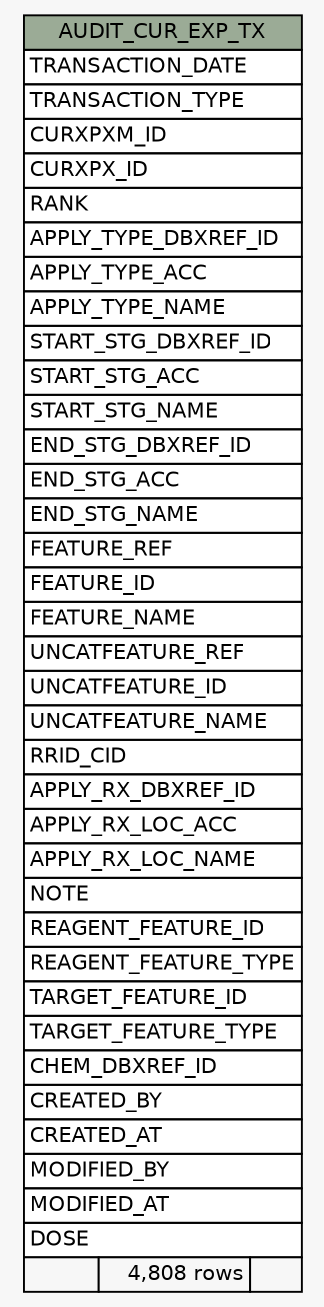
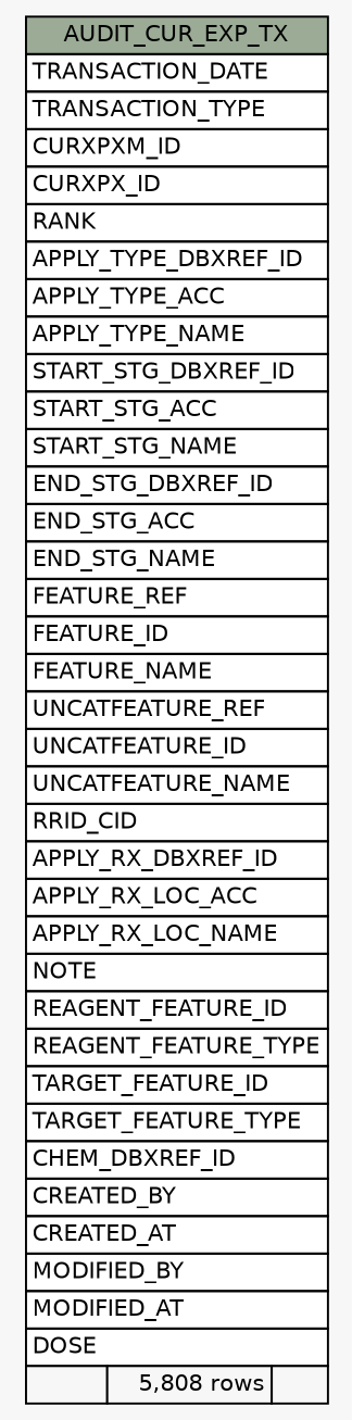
  digraph {
    bgcolor="#f7f7f7"
    fontname=Helvetica
    fontsize=11
    nodesep=0.18
    rankdir=TB
    ranksep=0.46
-   n1 [fontname=Helvetica fontsize=11 label=<     <TABLE BORDER="0" CELLBORDER="1" CELLSPACING="0" BGCOLOR="#ffffff">       <TR><TD COLSPAN="3" BGCOLOR="#9bab96" ALIGN="CENTER">AUDIT_CUR_EXP_TX</TD></TR>       <TR><TD PORT="TRANSACTION_DATE" COLSPAN="3" ALIGN="LEFT">TRANSACTION_DATE</TD></TR>       <TR><TD PORT="TRANSACTION_TYPE" COLSPAN="3" ALIGN="LEFT">TRANSACTION_TYPE</TD></TR>       <TR><TD PORT="CURXPXM_ID" COLSPAN="3" ALIGN="LEFT">CURXPXM_ID</TD></TR>       <TR><TD PORT="CURXPX_ID" COLSPAN="3" ALIGN="LEFT">CURXPX_ID</TD></TR>       <TR><TD PORT="RANK" COLSPAN="3" ALIGN="LEFT">RANK</TD></TR>       <TR><TD PORT="APPLY_TYPE_DBXREF_ID" COLSPAN="3" ALIGN="LEFT">APPLY_TYPE_DBXREF_ID</TD></TR>       <TR><TD PORT="APPLY_TYPE_ACC" COLSPAN="3" ALIGN="LEFT">APPLY_TYPE_ACC</TD></TR>       <TR><TD PORT="APPLY_TYPE_NAME" COLSPAN="3" ALIGN="LEFT">APPLY_TYPE_NAME</TD></TR>       <TR><TD PORT="START_STG_DBXREF_ID" COLSPAN="3" ALIGN="LEFT">START_STG_DBXREF_ID</TD></TR>       <TR><TD PORT="START_STG_ACC" COLSPAN="3" ALIGN="LEFT">START_STG_ACC</TD></TR>       <TR><TD PORT="START_STG_NAME" COLSPAN="3" ALIGN="LEFT">START_STG_NAME</TD></TR>       <TR><TD PORT="END_STG_DBXREF_ID" COLSPAN="3" ALIGN="LEFT">END_STG_DBXREF_ID</TD></TR>       <TR><TD PORT="END_STG_ACC" COLSPAN="3" ALIGN="LEFT">END_STG_ACC</TD></TR>       <TR><TD PORT="END_STG_NAME" COLSPAN="3" ALIGN="LEFT">END_STG_NAME</TD></TR>       <TR><TD PORT="FEATURE_REF" COLSPAN="3" ALIGN="LEFT">FEATURE_REF</TD></TR>       <TR><TD PORT="FEATURE_ID" COLSPAN="3" ALIGN="LEFT">FEATURE_ID</TD></TR>       <TR><TD PORT="FEATURE_NAME" COLSPAN="3" ALIGN="LEFT">FEATURE_NAME</TD></TR>       <TR><TD PORT="UNCATFEATURE_REF" COLSPAN="3" ALIGN="LEFT">UNCATFEATURE_REF</TD></TR>       <TR><TD PORT="UNCATFEATURE_ID" COLSPAN="3" ALIGN="LEFT">UNCATFEATURE_ID</TD></TR>       <TR><TD PORT="UNCATFEATURE_NAME" COLSPAN="3" ALIGN="LEFT">UNCATFEATURE_NAME</TD></TR>       <TR><TD PORT="RRID_CID" COLSPAN="3" ALIGN="LEFT">RRID_CID</TD></TR>       <TR><TD PORT="APPLY_RX_DBXREF_ID" COLSPAN="3" ALIGN="LEFT">APPLY_RX_DBXREF_ID</TD></TR>       <TR><TD PORT="APPLY_RX_LOC_ACC" COLSPAN="3" ALIGN="LEFT">APPLY_RX_LOC_ACC</TD></TR>       <TR><TD PORT="APPLY_RX_LOC_NAME" COLSPAN="3" ALIGN="LEFT">APPLY_RX_LOC_NAME</TD></TR>       <TR><TD PORT="NOTE" COLSPAN="3" ALIGN="LEFT">NOTE</TD></TR>       <TR><TD PORT="REAGENT_FEATURE_ID" COLSPAN="3" ALIGN="LEFT">REAGENT_FEATURE_ID</TD></TR>       <TR><TD PORT="REAGENT_FEATURE_TYPE" COLSPAN="3" ALIGN="LEFT">REAGENT_FEATURE_TYPE</TD></TR>       <TR><TD PORT="TARGET_FEATURE_ID" COLSPAN="3" ALIGN="LEFT">TARGET_FEATURE_ID</TD></TR>       <TR><TD PORT="TARGET_FEATURE_TYPE" COLSPAN="3" ALIGN="LEFT">TARGET_FEATURE_TYPE</TD></TR>       <TR><TD PORT="CHEM_DBXREF_ID" COLSPAN="3" ALIGN="LEFT">CHEM_DBXREF_ID</TD></TR>       <TR><TD PORT="CREATED_BY" COLSPAN="3" ALIGN="LEFT">CREATED_BY</TD></TR>       <TR><TD PORT="CREATED_AT" COLSPAN="3" ALIGN="LEFT">CREATED_AT</TD></TR>       <TR><TD PORT="MODIFIED_BY" COLSPAN="3" ALIGN="LEFT">MODIFIED_BY</TD></TR>       <TR><TD PORT="MODIFIED_AT" COLSPAN="3" ALIGN="LEFT">MODIFIED_AT</TD></TR>       <TR><TD PORT="DOSE" COLSPAN="3" ALIGN="LEFT">DOSE</TD></TR>       <TR><TD ALIGN="LEFT" BGCOLOR="#f7f7f7">  </TD><TD ALIGN="RIGHT" BGCOLOR="#f7f7f7">4,808 rows</TD><TD ALIGN="RIGHT" BGCOLOR="#f7f7f7">  </TD></TR>     </TABLE>> shape=plaintext]
+   n1 [fontname=Helvetica fontsize=11 label=<     <TABLE BORDER="0" CELLBORDER="1" CELLSPACING="0" BGCOLOR="#ffffff">       <TR><TD COLSPAN="3" BGCOLOR="#9bab96" ALIGN="CENTER">AUDIT_CUR_EXP_TX</TD></TR>       <TR><TD PORT="TRANSACTION_DATE" COLSPAN="3" ALIGN="LEFT">TRANSACTION_DATE</TD></TR>       <TR><TD PORT="TRANSACTION_TYPE" COLSPAN="3" ALIGN="LEFT">TRANSACTION_TYPE</TD></TR>       <TR><TD PORT="CURXPXM_ID" COLSPAN="3" ALIGN="LEFT">CURXPXM_ID</TD></TR>       <TR><TD PORT="CURXPX_ID" COLSPAN="3" ALIGN="LEFT">CURXPX_ID</TD></TR>       <TR><TD PORT="RANK" COLSPAN="3" ALIGN="LEFT">RANK</TD></TR>       <TR><TD PORT="APPLY_TYPE_DBXREF_ID" COLSPAN="3" ALIGN="LEFT">APPLY_TYPE_DBXREF_ID</TD></TR>       <TR><TD PORT="APPLY_TYPE_ACC" COLSPAN="3" ALIGN="LEFT">APPLY_TYPE_ACC</TD></TR>       <TR><TD PORT="APPLY_TYPE_NAME" COLSPAN="3" ALIGN="LEFT">APPLY_TYPE_NAME</TD></TR>       <TR><TD PORT="START_STG_DBXREF_ID" COLSPAN="3" ALIGN="LEFT">START_STG_DBXREF_ID</TD></TR>       <TR><TD PORT="START_STG_ACC" COLSPAN="3" ALIGN="LEFT">START_STG_ACC</TD></TR>       <TR><TD PORT="START_STG_NAME" COLSPAN="3" ALIGN="LEFT">START_STG_NAME</TD></TR>       <TR><TD PORT="END_STG_DBXREF_ID" COLSPAN="3" ALIGN="LEFT">END_STG_DBXREF_ID</TD></TR>       <TR><TD PORT="END_STG_ACC" COLSPAN="3" ALIGN="LEFT">END_STG_ACC</TD></TR>       <TR><TD PORT="END_STG_NAME" COLSPAN="3" ALIGN="LEFT">END_STG_NAME</TD></TR>       <TR><TD PORT="FEATURE_REF" COLSPAN="3" ALIGN="LEFT">FEATURE_REF</TD></TR>       <TR><TD PORT="FEATURE_ID" COLSPAN="3" ALIGN="LEFT">FEATURE_ID</TD></TR>       <TR><TD PORT="FEATURE_NAME" COLSPAN="3" ALIGN="LEFT">FEATURE_NAME</TD></TR>       <TR><TD PORT="UNCATFEATURE_REF" COLSPAN="3" ALIGN="LEFT">UNCATFEATURE_REF</TD></TR>       <TR><TD PORT="UNCATFEATURE_ID" COLSPAN="3" ALIGN="LEFT">UNCATFEATURE_ID</TD></TR>       <TR><TD PORT="UNCATFEATURE_NAME" COLSPAN="3" ALIGN="LEFT">UNCATFEATURE_NAME</TD></TR>       <TR><TD PORT="RRID_CID" COLSPAN="3" ALIGN="LEFT">RRID_CID</TD></TR>       <TR><TD PORT="APPLY_RX_DBXREF_ID" COLSPAN="3" ALIGN="LEFT">APPLY_RX_DBXREF_ID</TD></TR>       <TR><TD PORT="APPLY_RX_LOC_ACC" COLSPAN="3" ALIGN="LEFT">APPLY_RX_LOC_ACC</TD></TR>       <TR><TD PORT="APPLY_RX_LOC_NAME" COLSPAN="3" ALIGN="LEFT">APPLY_RX_LOC_NAME</TD></TR>       <TR><TD PORT="NOTE" COLSPAN="3" ALIGN="LEFT">NOTE</TD></TR>       <TR><TD PORT="REAGENT_FEATURE_ID" COLSPAN="3" ALIGN="LEFT">REAGENT_FEATURE_ID</TD></TR>       <TR><TD PORT="REAGENT_FEATURE_TYPE" COLSPAN="3" ALIGN="LEFT">REAGENT_FEATURE_TYPE</TD></TR>       <TR><TD PORT="TARGET_FEATURE_ID" COLSPAN="3" ALIGN="LEFT">TARGET_FEATURE_ID</TD></TR>       <TR><TD PORT="TARGET_FEATURE_TYPE" COLSPAN="3" ALIGN="LEFT">TARGET_FEATURE_TYPE</TD></TR>       <TR><TD PORT="CHEM_DBXREF_ID" COLSPAN="3" ALIGN="LEFT">CHEM_DBXREF_ID</TD></TR>       <TR><TD PORT="CREATED_BY" COLSPAN="3" ALIGN="LEFT">CREATED_BY</TD></TR>       <TR><TD PORT="CREATED_AT" COLSPAN="3" ALIGN="LEFT">CREATED_AT</TD></TR>       <TR><TD PORT="MODIFIED_BY" COLSPAN="3" ALIGN="LEFT">MODIFIED_BY</TD></TR>       <TR><TD PORT="MODIFIED_AT" COLSPAN="3" ALIGN="LEFT">MODIFIED_AT</TD></TR>       <TR><TD PORT="DOSE" COLSPAN="3" ALIGN="LEFT">DOSE</TD></TR>       <TR><TD ALIGN="LEFT" BGCOLOR="#f7f7f7">  </TD><TD ALIGN="RIGHT" BGCOLOR="#f7f7f7">5,808 rows</TD><TD ALIGN="RIGHT" BGCOLOR="#f7f7f7">  </TD></TR>     </TABLE>> shape=plaintext]
  }
